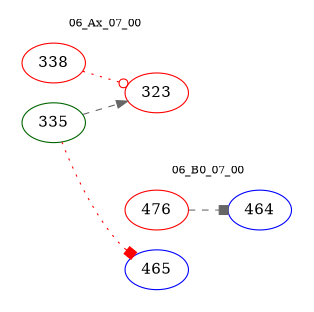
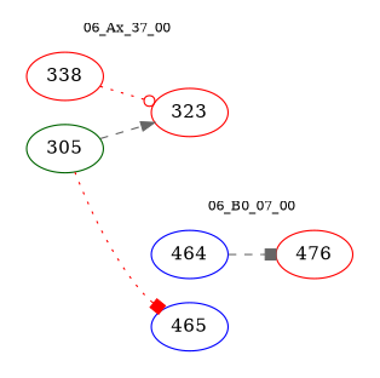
  digraph {
    rankdir=LR
    node [color=red]
    edge [arrowhead=box color=gray40 style=dashed]
-   n1 [color=darkgreen label=335]
+   n1 [color=darkgreen label=305]
    n2 [label=323]
    n3 [label=338]
    n4 [label=476]
    n5 [color=blue label=464]
    n6 [color=blue label=465]
    subgraph cluster_1 {
      color=white
      fontsize=10
-     label="06_Ax_07_00"
+     label="06_Ax_37_00"
      n1
      n2
      n3
    }
    subgraph cluster_2 {
      color=white
      fontsize=10
      label="06_B0_07_00"
      n4
      n5
      n6
    }
    n1 -> n2 [arrowhead=normal]
    n1 -> n6 [color=red style=dotted]
    n3 -> n2 [arrowhead=odot color=red style=dotted]
-   n4 -> n5
+   n5 -> n4
  }
